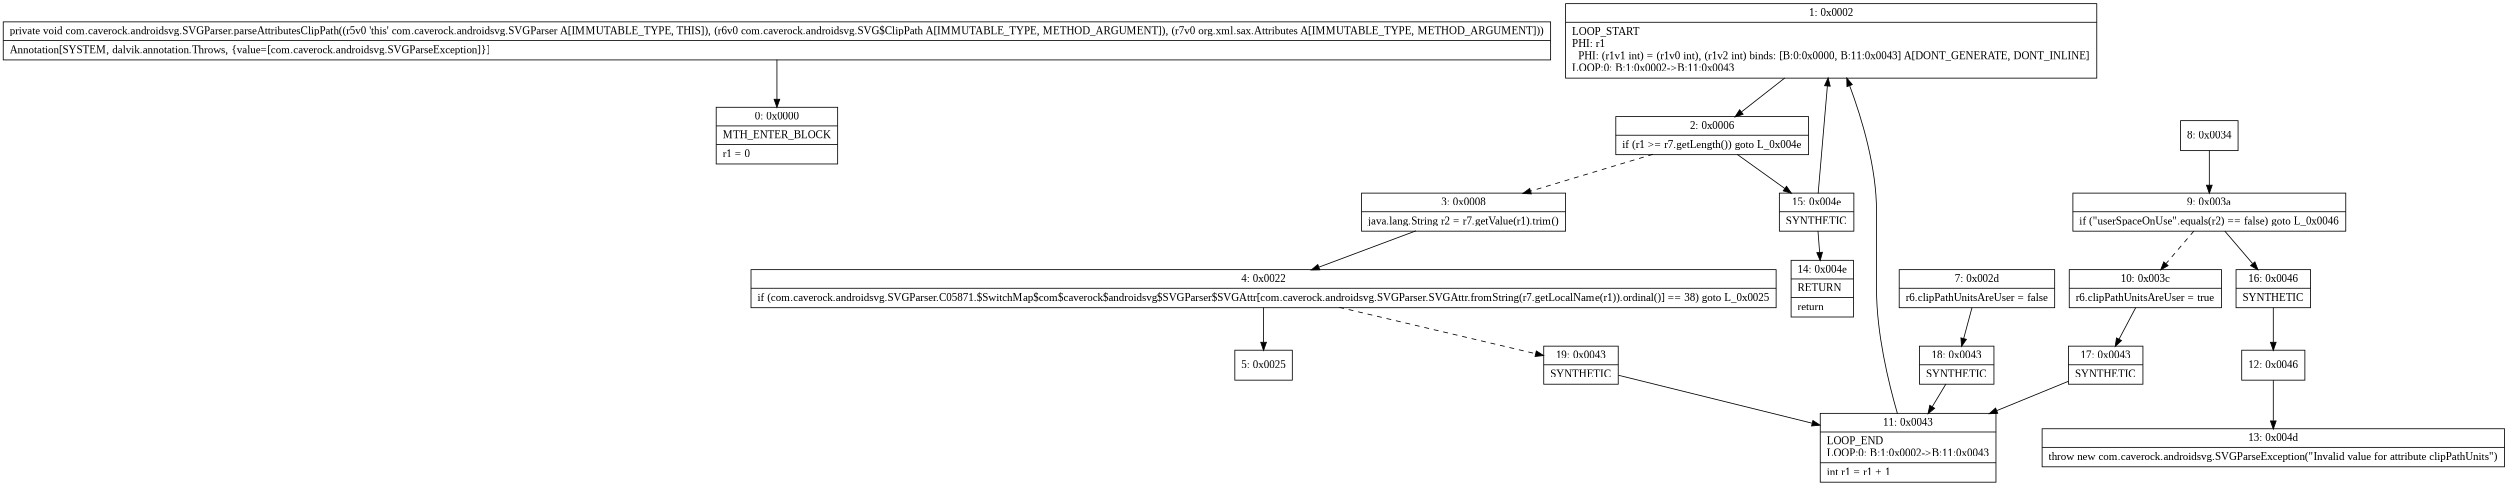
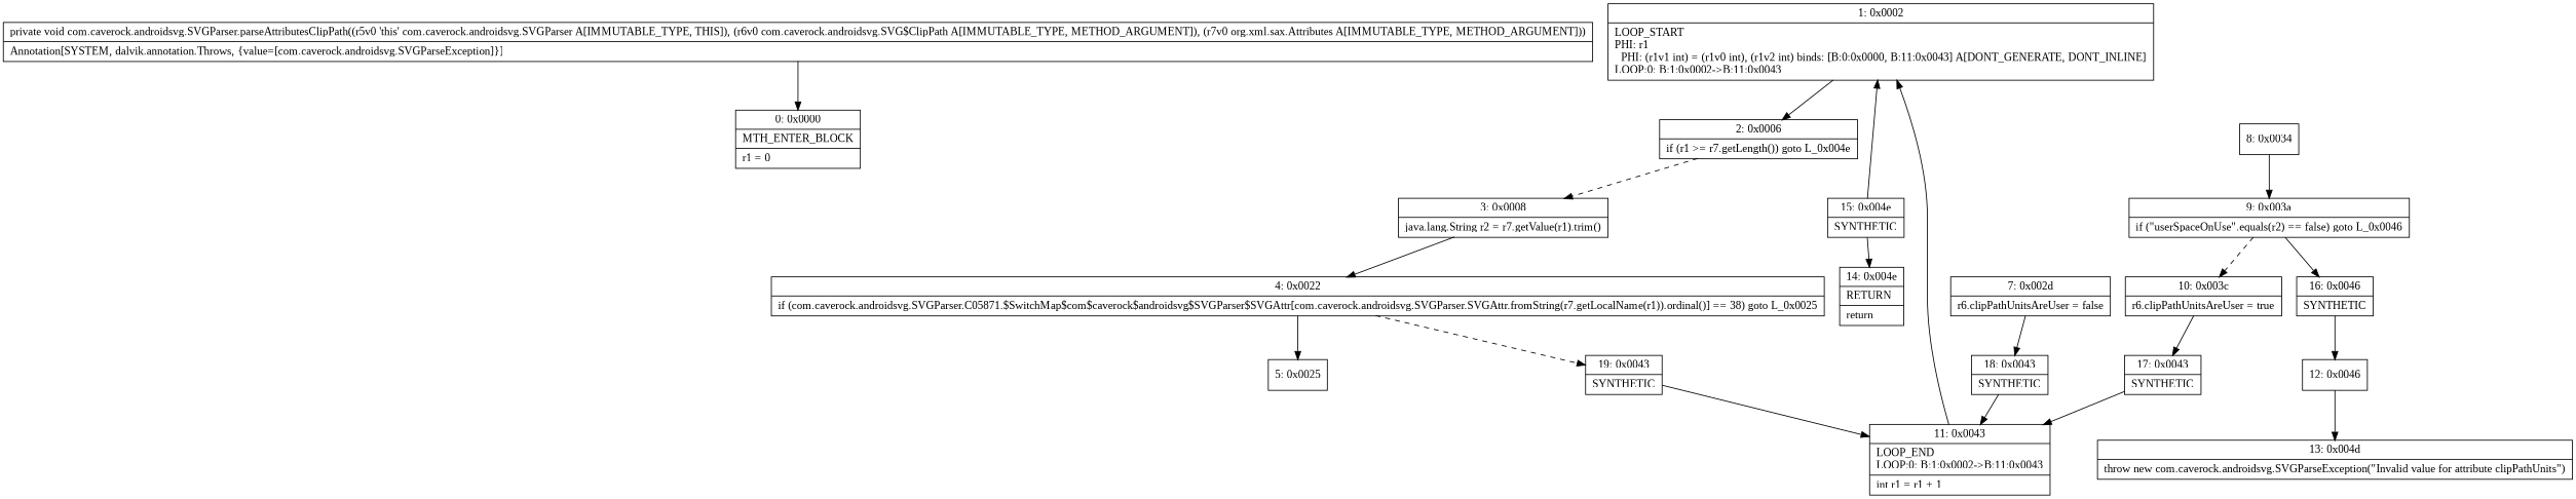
  digraph {
    fontname="Liberation Serif"
    node [fontname="Liberation Serif" shape=record]
    edge [fontname="Liberation Serif"]
    n1 [label="{0\:\ 0x0000|MTH_ENTER_BLOCK\l|r1 = 0\l}"]
    n2 [label="{1\:\ 0x0002|LOOP_START\lPHI: r1 \l  PHI: (r1v1 int) = (r1v0 int), (r1v2 int) binds: [B:0:0x0000, B:11:0x0043] A[DONT_GENERATE, DONT_INLINE]\lLOOP:0: B:1:0x0002\-\>B:11:0x0043\l}"]
    n3 [label="{2\:\ 0x0006|if (r1 \>= r7.getLength()) goto L_0x004e\l}"]
    n4 [label="{3\:\ 0x0008|java.lang.String r2 = r7.getValue(r1).trim()\l}"]
    n5 [label="{15\:\ 0x004e|SYNTHETIC\l}"]
    n6 [label="{4\:\ 0x0022|if (com.caverock.androidsvg.SVGParser.C05871.$SwitchMap$com$caverock$androidsvg$SVGParser$SVGAttr[com.caverock.androidsvg.SVGParser.SVGAttr.fromString(r7.getLocalName(r1)).ordinal()] == 38) goto L_0x0025\l}"]
    n7 [label="{14\:\ 0x004e|RETURN\l|return\l}"]
    n8 [label="{5\:\ 0x0025}"]
    n9 [label="{19\:\ 0x0043|SYNTHETIC\l}"]
    n10 [label="{11\:\ 0x0043|LOOP_END\lLOOP:0: B:1:0x0002\-\>B:11:0x0043\l|int r1 = r1 + 1\l}"]
    n11 [label="{7\:\ 0x002d|r6.clipPathUnitsAreUser = false\l}"]
    n12 [label="{18\:\ 0x0043|SYNTHETIC\l}"]
    n13 [label="{8\:\ 0x0034}"]
    n14 [label="{9\:\ 0x003a|if (\"userSpaceOnUse\".equals(r2) == false) goto L_0x0046\l}"]
    n15 [label="{10\:\ 0x003c|r6.clipPathUnitsAreUser = true\l}"]
    n16 [label="{16\:\ 0x0046|SYNTHETIC\l}"]
    n17 [label="{17\:\ 0x0043|SYNTHETIC\l}"]
    n18 [label="{12\:\ 0x0046}"]
    n19 [label="{13\:\ 0x004d|throw new com.caverock.androidsvg.SVGParseException(\"Invalid value for attribute clipPathUnits\")\l}"]
    n20 [label="{private void com.caverock.androidsvg.SVGParser.parseAttributesClipPath((r5v0 'this' com.caverock.androidsvg.SVGParser A[IMMUTABLE_TYPE, THIS]), (r6v0 com.caverock.androidsvg.SVG$ClipPath A[IMMUTABLE_TYPE, METHOD_ARGUMENT]), (r7v0 org.xml.sax.Attributes A[IMMUTABLE_TYPE, METHOD_ARGUMENT]))  | Annotation[SYSTEM, dalvik.annotation.Throws, \{value=[com.caverock.androidsvg.SVGParseException]\}]\l}"]
    n2 -> n3
    n3 -> n4 [style=dashed]
-   n3 -> n5
    n4 -> n6
    n5 -> n2
    n5 -> n7
    n6 -> n8
    n6 -> n9 [style=dashed]
    n9 -> n10
    n10 -> n2
    n11 -> n12
    n12 -> n10
    n13 -> n14
    n14 -> n15 [style=dashed]
    n14 -> n16
    n15 -> n17
    n16 -> n18
    n17 -> n10
    n18 -> n19
    n20 -> n1
  }
